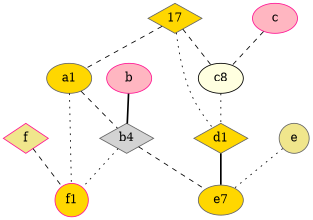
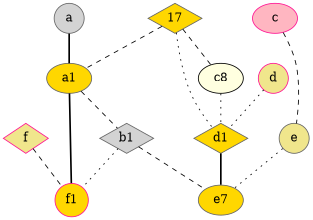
  graph {
    node [color=gray40 fillcolor=gold labelfontsize=50 shape=ellipse style=filled]
    edge [style=dashed]
+   a [fillcolor=lightgrey shape=circle]
    a1
    f1 [color=deeppink shape=circle]
-   b1 [fillcolor=lightgrey shape=diamond label=b4]
+   b1 [fillcolor=lightgrey shape=diamond]
    e [fillcolor=khaki shape=circle]
    n6 [label=e7]
    n7 [color=black fillcolor=lightyellow label=c8]
    d1 [shape=diamond]
    c [color=deeppink fillcolor=lightpink]
+   d [color=deeppink fillcolor=khaki shape=circle]
    f [color=deeppink fillcolor=khaki shape=diamond]
-   b [color=deeppink fillcolor=lightpink]
    17 [shape=diamond]
-   a1 -- f1 [style=dotted]
+   a -- a1 [style=bold]
+   a1 -- f1 [style=bold]
    a1 -- b1
    b1 -- f1 [style=dotted]
    b1 -- n6
    e -- n6 [style=dotted]
    n7 -- d1 [style=dotted]
    d1 -- n6 [style=bold]
-   c -- n7
+   c -- e
+   d -- d1 [style=dotted]
    f -- f1
-   b -- b1 [style=bold]
    17 -- a1
    17 -- n7
    17 -- d1 [style=dotted]
  }
